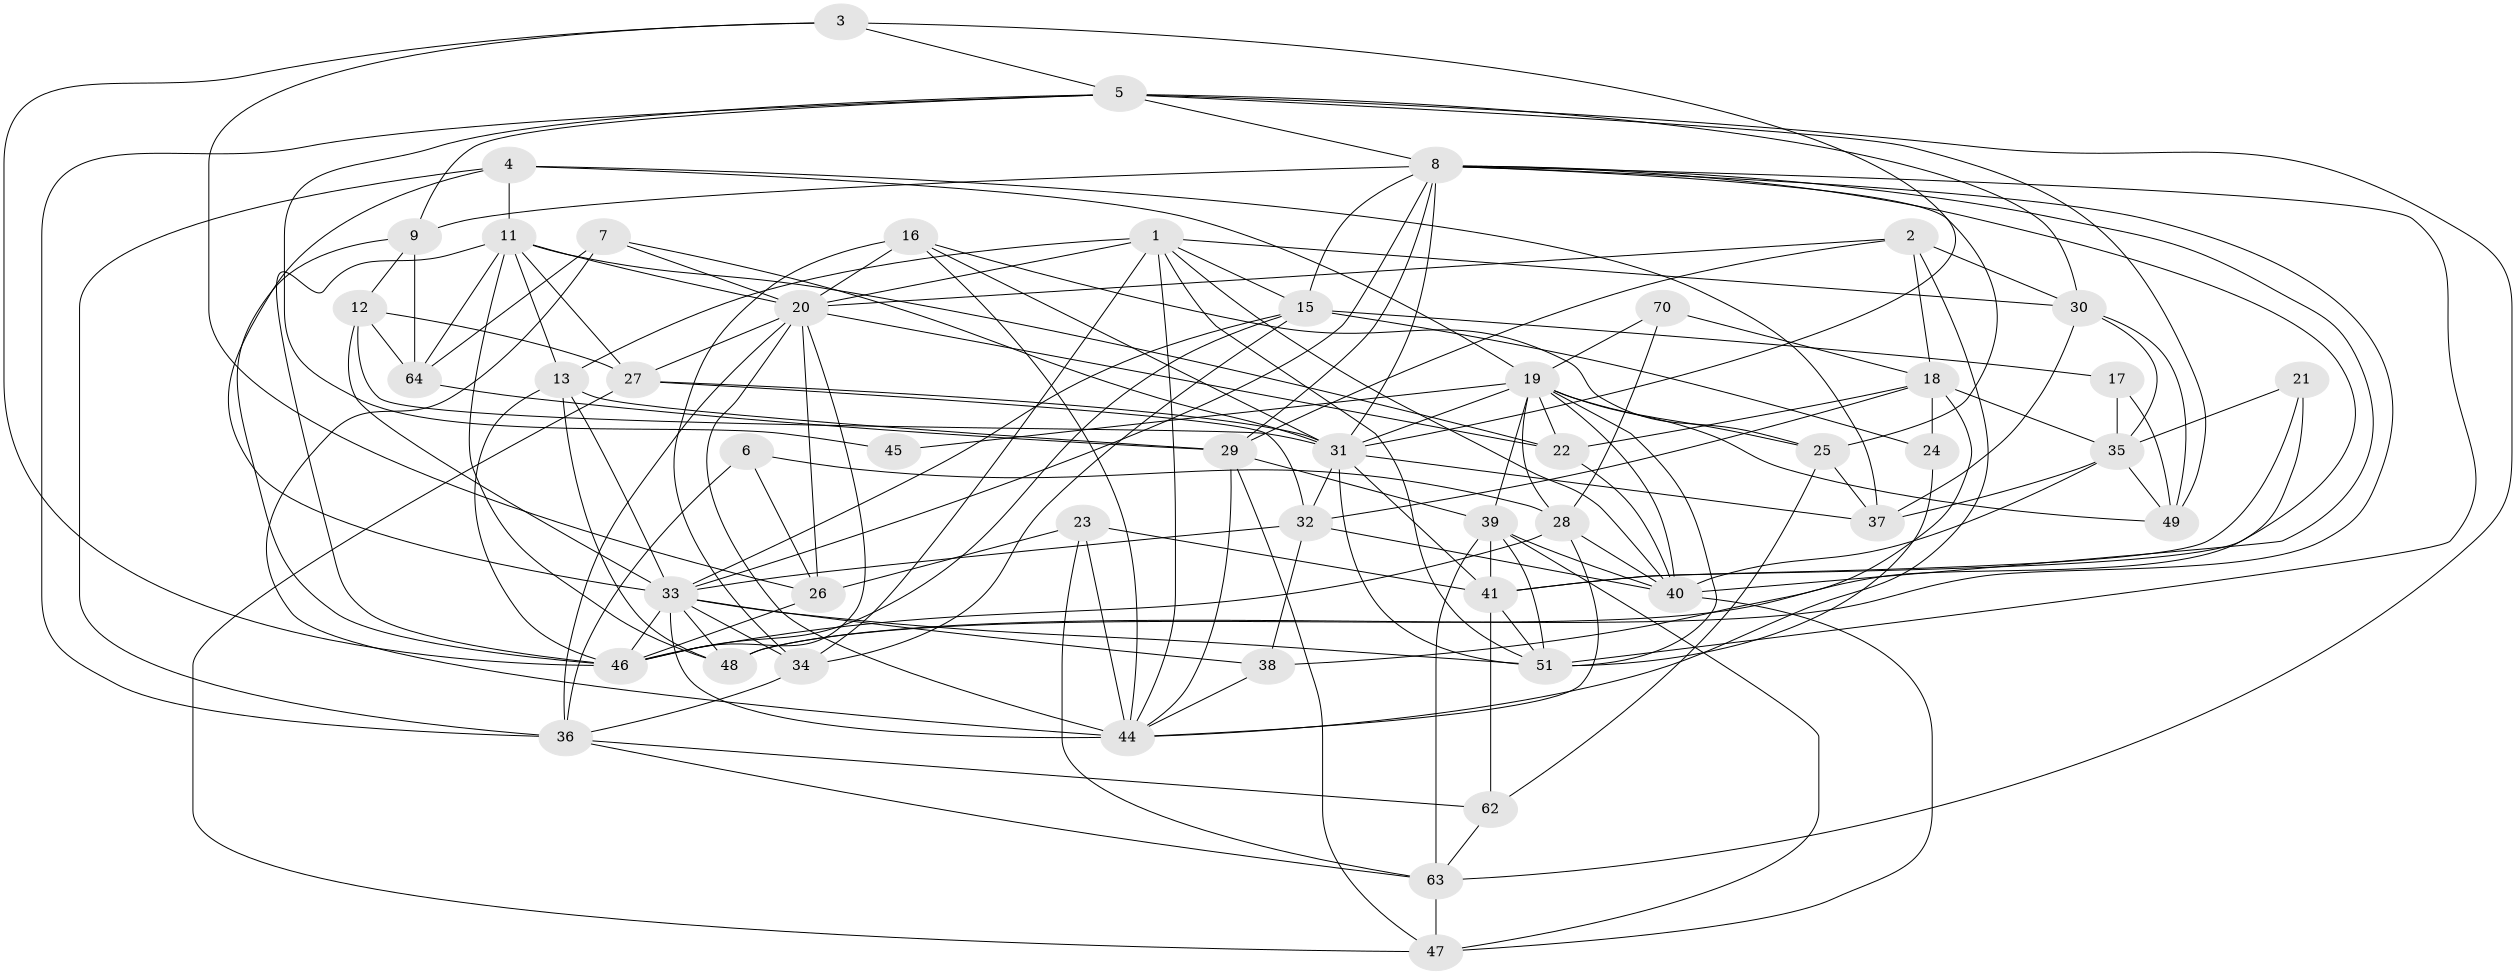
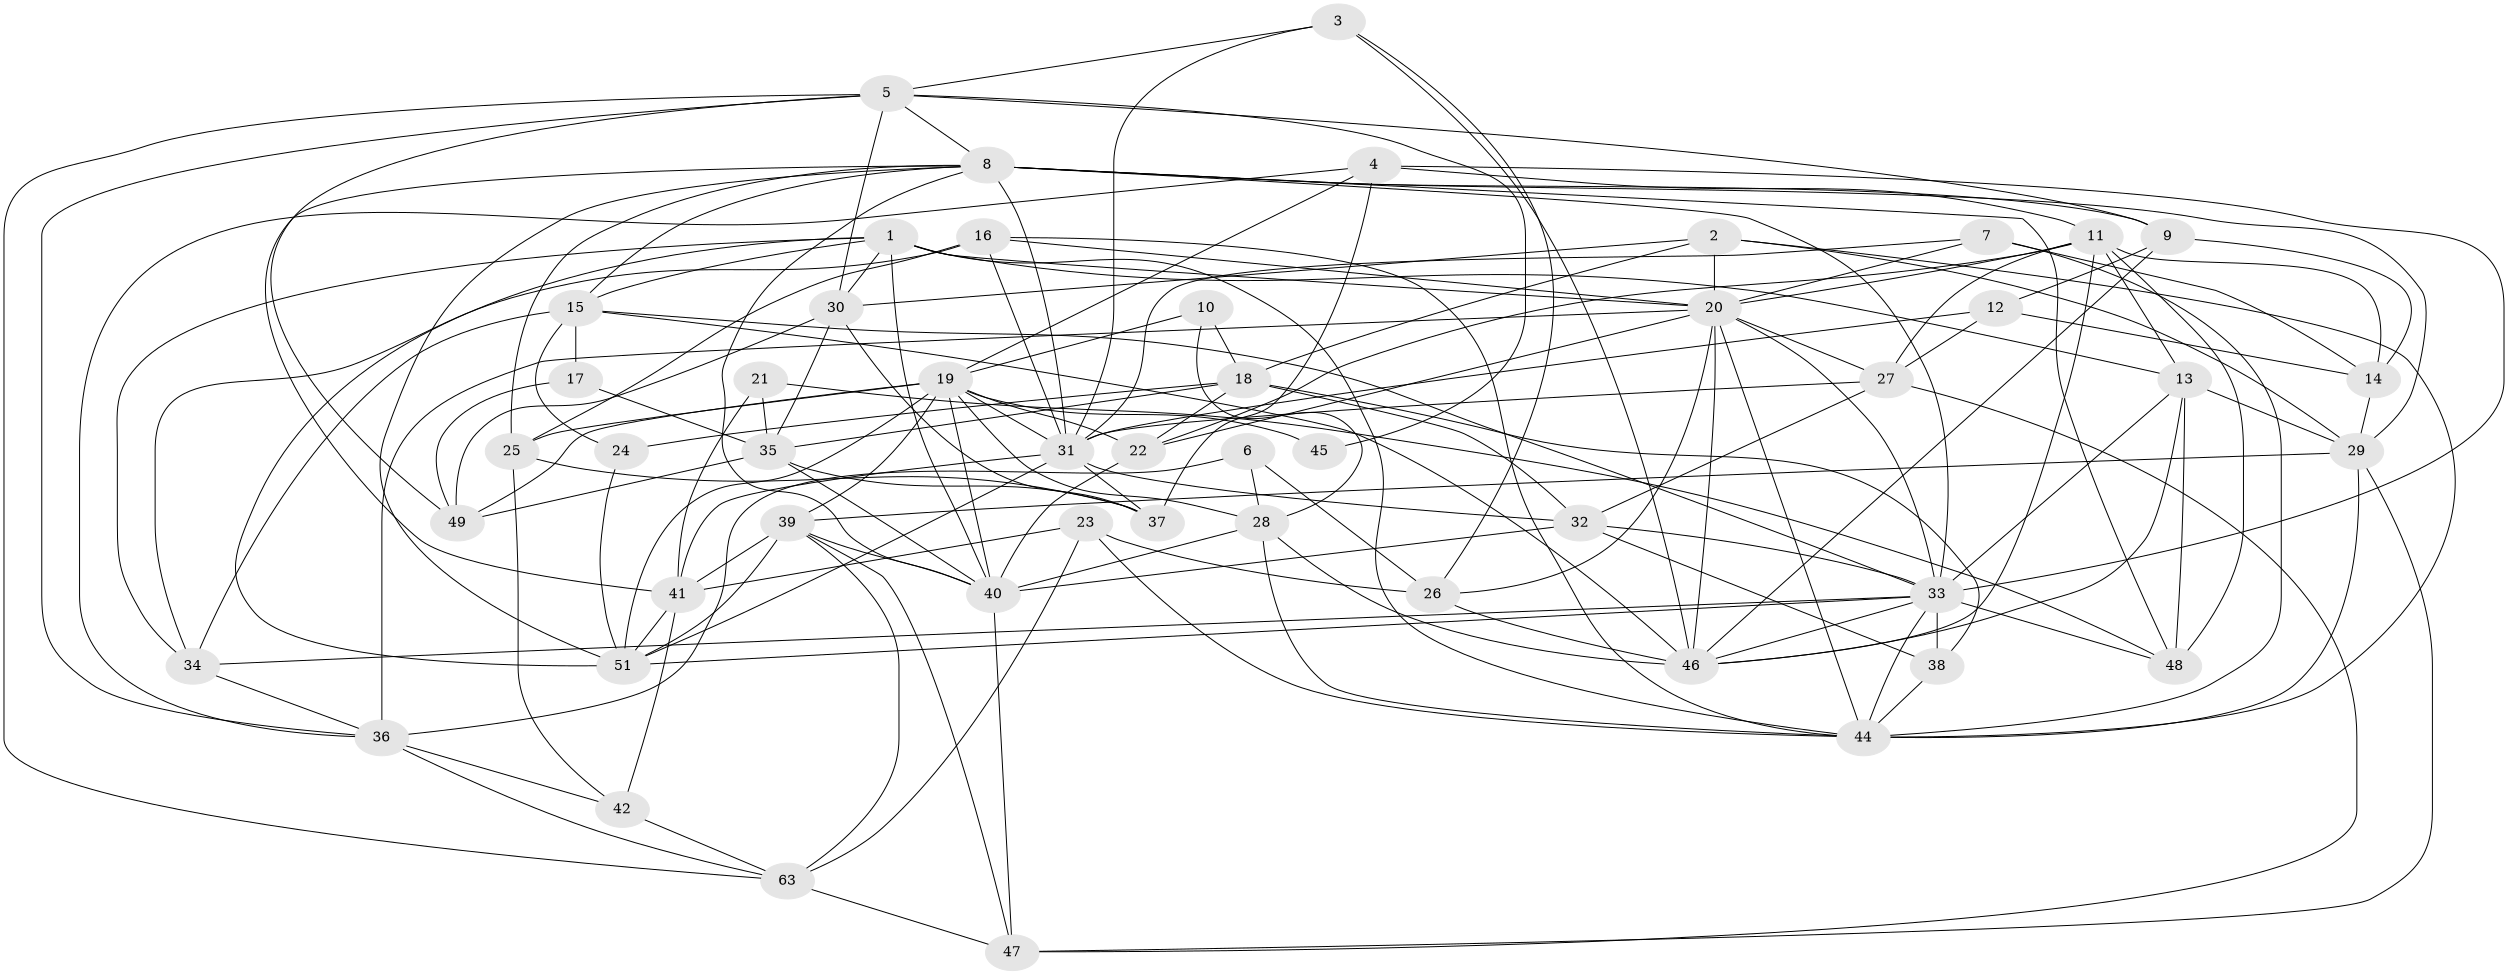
  graph {
    node [color=gray90 style=filled]
    edge [weight=1.0]
    1
    13
    15
    20
    30
    34
    40
    44
    51
    29
    46
    33
    48
    17
    24
    26
    36
    22
    27
    37
    49
    35
    38
    47
    2
    18
    32
    39
    3
    5
    31
    8
    9
    n34 [label=63]
    45
    41
    4
    11
    19
-   14 [label=64]
+   14
    28
    25
-   42 [label=62]
+   42
    12
    6
    7
-   10 [label=70]
+   10
    16
    21
    23
    1 -- 13
    1 -- 15
    1 -- 20
    1 -- 30
    1 -- 34
    1 -- 40
    1 -- 44
    1 -- 51
    13 -- 29
    13 -- 46
    13 -- 33
    13 -- 48
    15 -- 34
    15 -- 46 [weight=2.0]
    15 -- 33
    15 -- 17
    15 -- 24
    20 -- 44
    20 -- 46
-   12 -- 33
+   20 -- 33
    20 -- 26 [weight=2.0]
    20 -- 36
    20 -- 22 [weight=2.0]
    20 -- 27
    30 -- 37
    30 -- 49
    30 -- 35
    34 -- 36
    40 -- 47
    29 -- 44
    29 -- 47
    29 -- 39
    33 -- 34
    33 -- 44
    33 -- 51 [weight=2.0]
    33 -- 46
    33 -- 48
    33 -- 38
    17 -- 49
    17 -- 35
    24 -- 51
    26 -- 46
    36 -- n34
    36 -- 42
    22 -- 40
    27 -- 47
    27 -- 32
    27 -- 31 [weight=2.0]
    35 -- 40
    35 -- 37
    35 -- 49
    38 -- 44
    2 -- 20
    2 -- 30
    2 -- 44
    2 -- 29
    2 -- 18
    18 -- 24
    18 -- 22
    18 -- 35
    18 -- 38
    18 -- 32
    32 -- 40
    32 -- 33
    32 -- 38
    39 -- 40
    39 -- 51
    39 -- 47
    39 -- n34
    39 -- 41
    3 -- 46
    3 -- 26
    3 -- 5
    3 -- 31
    5 -- 30
    5 -- 36
    5 -- 49
    5 -- 8
    5 -- 9
    5 -- n34
    5 -- 45
    31 -- 51
    31 -- 37
    31 -- 32 [weight=2.0]
    31 -- 41
    8 -- 15
    8 -- 40
    8 -- 51
    8 -- 29
    8 -- 33 [weight=2.0]
    8 -- 48
    8 -- 31
    8 -- 9
    8 -- 41
    8 -- 25
    9 -- 46
    9 -- 14
    9 -- 12
    n34 -- 47
    41 -- 51
    41 -- 42
    4 -- 33
    4 -- 36
    4 -- 37
    4 -- 11
    4 -- 19
    11 -- 13
    11 -- 20
    11 -- 46
    11 -- 48 [weight=2.0]
    11 -- 22
    11 -- 27
    11 -- 14
    19 -- 40
    19 -- 51
    19 -- 22
    19 -- 49
    19 -- 39
    19 -- 31
    19 -- 45 [weight=2.0]
    19 -- 28
    19 -- 25
    14 -- 29
    28 -- 40
    28 -- 44
    28 -- 46
    25 -- 37
    25 -- 42
    42 -- n34
    12 -- 27
    12 -- 31
    12 -- 14
    6 -- 26
    6 -- 36
    6 -- 28
    7 -- 20
    7 -- 44 [weight=2.0]
    7 -- 31
    7 -- 14
    10 -- 18
    10 -- 19
    10 -- 28
    16 -- 20
    16 -- 34
    16 -- 44
    16 -- 31
    16 -- 25
    21 -- 48
    21 -- 35
    21 -- 41
    23 -- 44 [weight=2.0]
    23 -- 26
    23 -- n34
    23 -- 41 [weight=2.0]
  }
